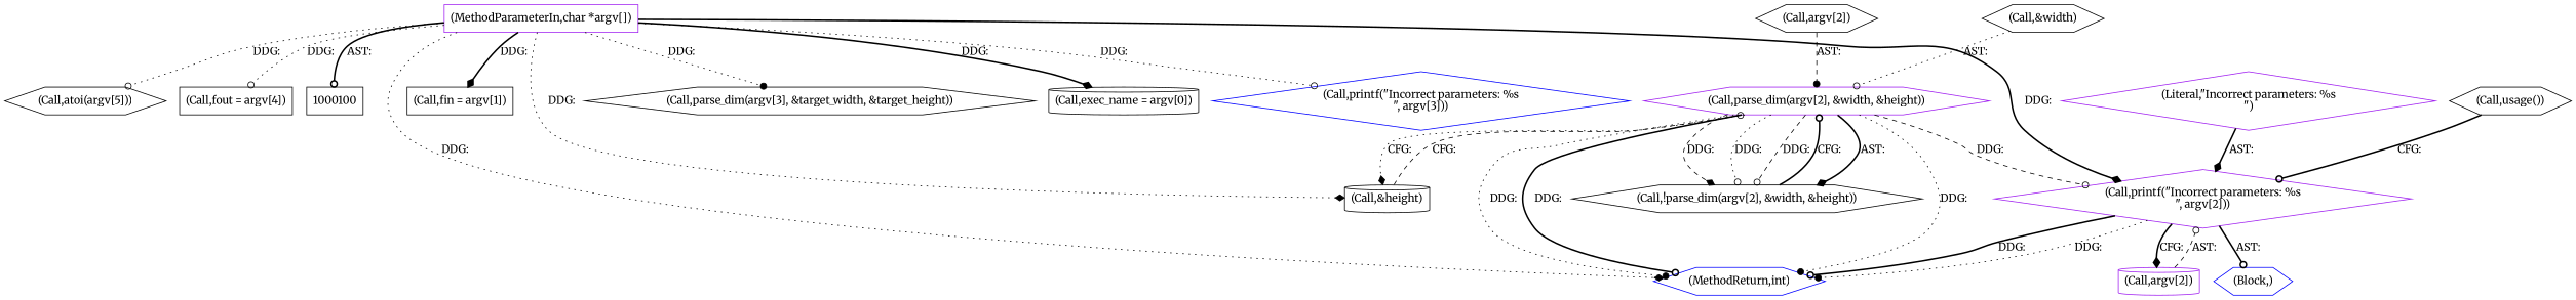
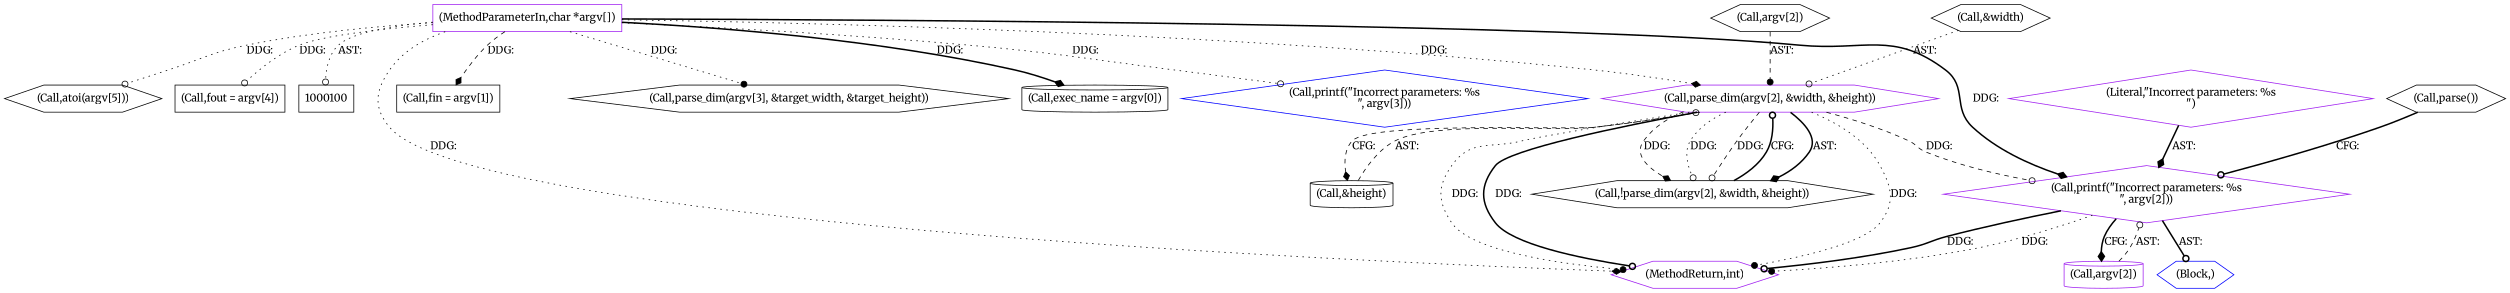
  digraph {
    fontname=Merriweather
    node [color=black fontname=Merriweather shape=hexagon]
    edge [arrowhead=odot fontname=Merriweather style=bold]
    n1 [color=purple label="(Call,printf(\"Incorrect parameters: %s\n\", argv[2]))" shape=diamond]
    n2 [color=blue label="(Block,)"]
-   n3 [color=blue label="(MethodReturn,int)"]
+   n3 [color=purple label="(MethodReturn,int)"]
    n4 [color=purple label="(Call,argv[2])" shape=cylinder]
    n5 [color=purple label="(Call,parse_dim(argv[2], &width, &height))"]
    n6 [label="(Call,&height)" shape=cylinder]
    n7 [label="(Call,!parse_dim(argv[2], &width, &height))"]
    n8 [color=purple label="(MethodParameterIn,char *argv[])" shape=box]
    n9 [label="(Call,fin = argv[1])" shape=box]
    n10 [label="(Call,parse_dim(argv[3], &target_width, &target_height))"]
    n11 [label="(Call,exec_name = argv[0])" shape=cylinder]
    n12 [color=blue label="(Call,printf(\"Incorrect parameters: %s\n\", argv[3]))" shape=diamond]
    n13 [label="(Call,atoi(argv[5]))"]
    n14 [label="(Call,fout = argv[4])" shape=box]
    1000100 [shape=box]
    n16 [color=purple label="(Literal,\"Incorrect parameters: %s\n\")" shape=diamond]
-   n17 [label="(Call,usage())"]
+   n17 [label="(Call,parse())"]
    n18 [label="(Call,argv[2])"]
    n19 [label="(Call,&width)"]
    n1 -> n2 [label="AST: "]
    n1 -> n3 [arrowhead=dot label="DDG: " style=dotted]
    n1 -> n3 [label="DDG: "]
    n1 -> n4 [arrowhead=diamond label="CFG: "]
    n4 -> n1 [label="AST: " style=dashed]
    n5 -> n1 [label="DDG: " style=dashed]
    n5 -> n3 [label="DDG: "]
    n5 -> n3 [arrowhead=dot label="DDG: " style=dotted]
    n5 -> n3 [arrowhead=dot label="DDG: " style=dotted]
-   n5 -> n6 [arrowhead=diamond label="CFG: " style=dotted]
+   n5 -> n6 [arrowhead=diamond label="CFG: " style=dashed]
    n5 -> n7 [arrowhead=diamond label="AST: "]
    n5 -> n7 [arrowhead=diamond label="DDG: " style=dashed]
    n5 -> n7 [label="DDG: " style=dotted]
    n5 -> n7 [label="DDG: " style=dashed]
-   n6 -> n5 [label="CFG: " style=dashed]
+   n6 -> n5 [label="AST: " style=dashed]
    n7 -> n5 [label="CFG: "]
    n8 -> n1 [arrowhead=diamond label="DDG: "]
    n8 -> n3 [arrowhead=diamond label="DDG: " style=dotted]
-   n8 -> n6 [arrowhead=diamond label="DDG: " style=dotted]
-   n8 -> n9 [arrowhead=diamond label="DDG: "]
+   n8 -> n5 [arrowhead=diamond label="DDG: " style=dotted]
+   n8 -> n9 [arrowhead=diamond label="DDG: " style=dashed]
    n8 -> n10 [arrowhead=dot label="DDG: " style=dotted]
    n8 -> n11 [arrowhead=diamond label="DDG: "]
    n8 -> n12 [label="DDG: " style=dotted]
    n8 -> n13 [label="DDG: " style=dotted]
    n8 -> n14 [label="DDG: " style=dotted]
-   n8 -> 1000100 [label="AST: "]
+   n8 -> 1000100 [label="AST: " style=dotted]
    n16 -> n1 [arrowhead=diamond label="AST: "]
    n17 -> n1 [label="CFG: "]
    n18 -> n5 [arrowhead=dot label="AST: " style=dashed]
    n19 -> n5 [label="AST: " style=dotted]
  }
